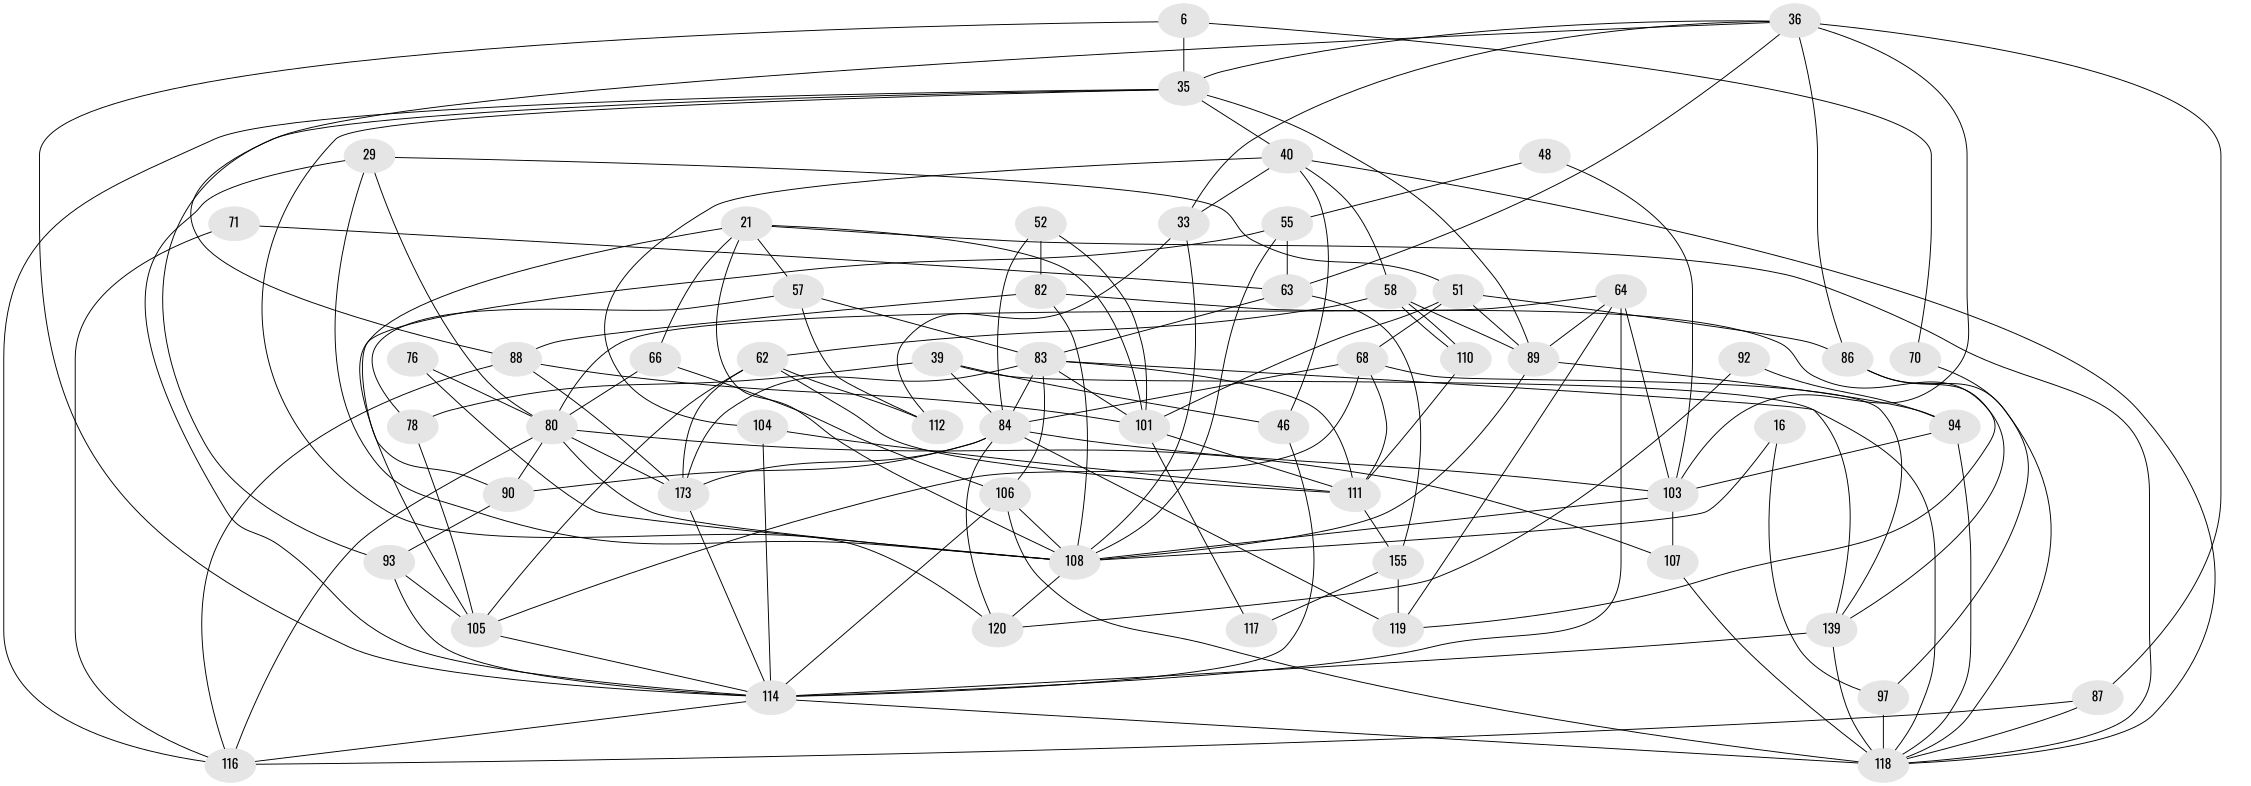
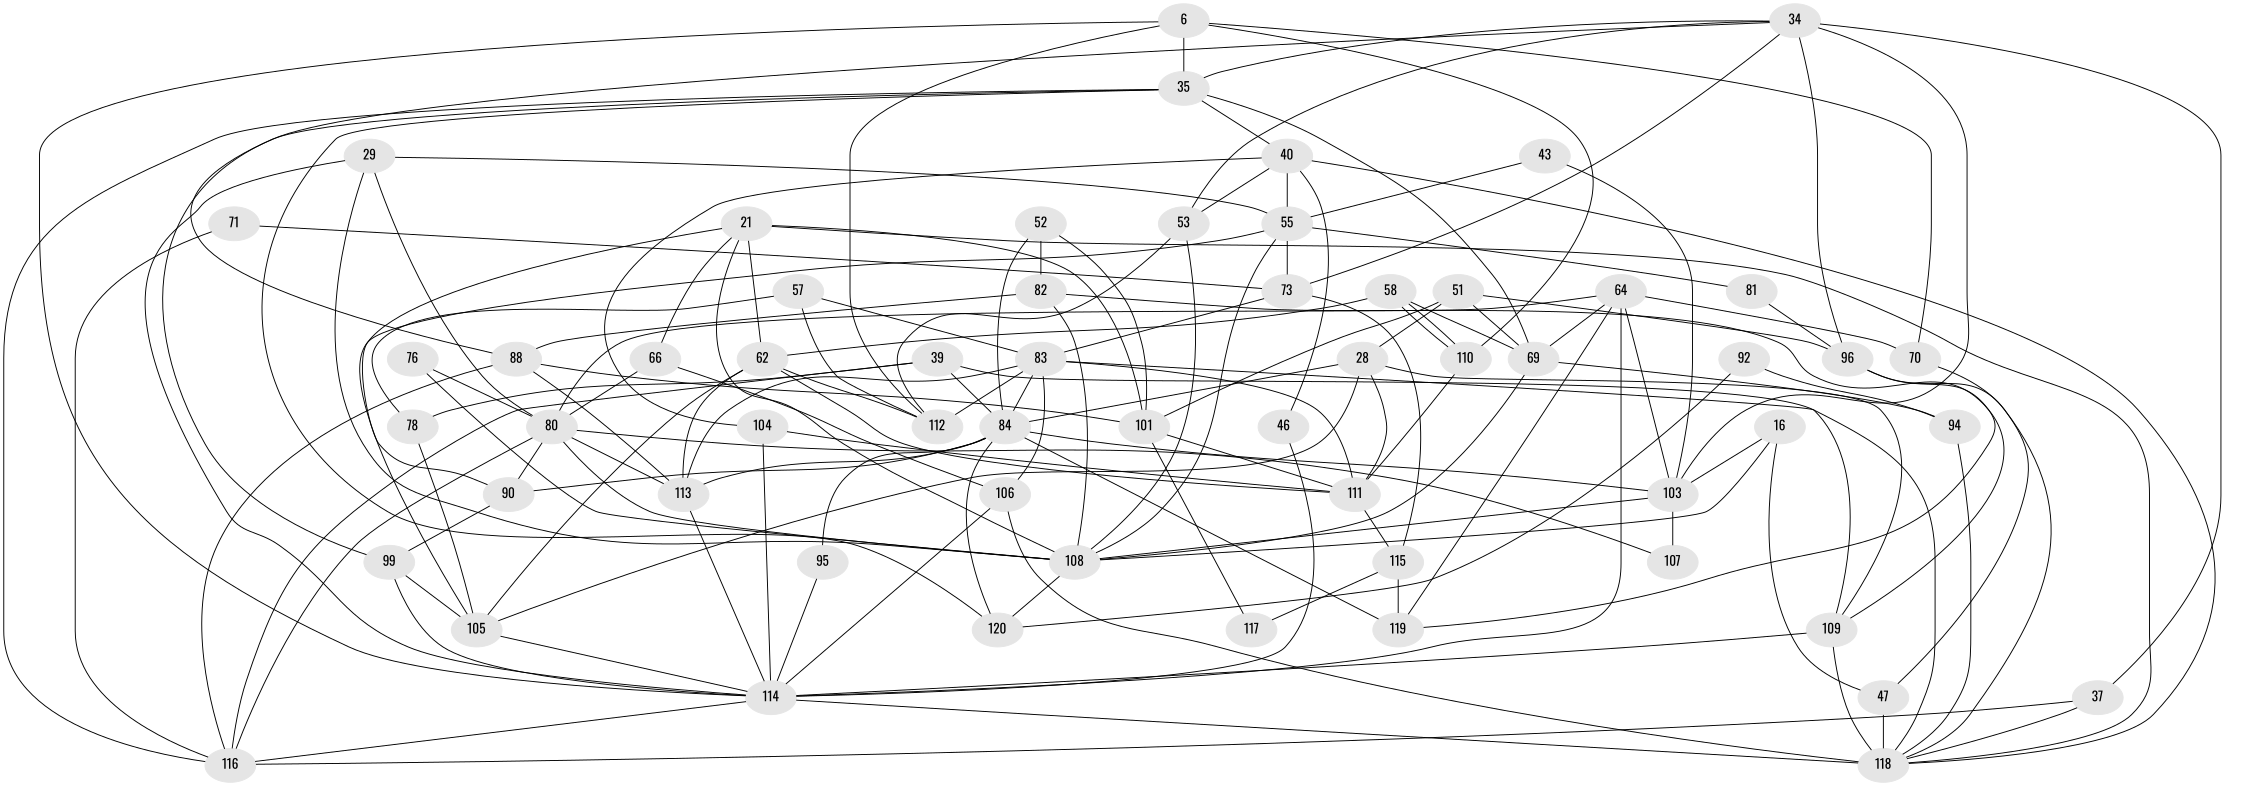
  graph {
    fontname=Oswald
    node [color=gray90 fontname=Oswald style=filled]
    edge [fontname=Oswald]
    35 [super="+14+22"]
    40 [super="+8+17"]
-   89 [super="+74"]
-   99 [super="+60" label=93]
+   89 [super="+74" label=69]
+   99 [super="+60"]
    116 [super="+72"]
    120 [super="+30"]
    6
    70
    110
    112 [super="+100"]
    114 [super="+27+50+28+59"]
    66 [super="+19"]
    80 [super="+63+56"]
    106 [super="+13"]
-   97
+   97 [label=47]
    111 [super="+41+67+91"]
    118 [super="+61+47+102"]
    16
    108 [super="+45+36"]
    57 [super="+12"]
    78
    83 [super="+79+77"]
    21
    90
    101 [super="+86"]
    117
    29 [super="+9"]
    51 [super="+15"]
-   96 [super="+37" label=86]
-   68
-   113 [super="+85" label=173]
+   96 [super="+37"]
+   68 [label=28]
+   113 [super="+85"]
    107 [super="+32"]
-   34 [super="+24" label=36]
-   53 [label=33]
-   87 [super="+75"]
+   34 [super="+24"]
+   53
+   87 [super="+75" label=37]
    88 [super="+54"]
    103 [super="+1"]
-   73 [label=63]
+   73
    52
    84 [super="+42+44+65"]
    82
    119
    46
    55 [super="+23"]
    104
    94
    105 [super="+69"]
    39 [super="+5"]
-   43 [label=48]
-   109 [super="+93" label=139]
-   115 [label=155]
+   95
+   81
+   43
+   109 [super="+93"]
+   115
    62 [super="+25"]
    58
    64 [super="+11"]
    71
    76
    92
    35 -- 40
    35 -- 89 [weight=2]
    35 -- 99
    35 -- 116
    35 -- 120
    40 -- 118
    40 -- 53
    40 -- 46
-   40 -- 58
+   40 -- 55
    40 -- 104 [weight=2]
    89 -- 108
    89 -- 94
    99 -- 114 [weight=2]
    99 -- 105 [weight=2]
    6 -- 35
    6 -- 70
+   6 -- 110
+   6 -- 112
    6 -- 114
    70 -- 97
    110 -- 111
    114 -- 116
    114 -- 118
    66 -- 80 [weight=2]
    66 -- 106
    80 -- 116
    80 -- 108
    80 -- 90 [weight=2]
    80 -- 113
    80 -- 107
    106 -- 114
    106 -- 118
-   106 -- 108
    97 -- 118 [weight=2]
    111 -- 115
    16 -- 97
    16 -- 108
    108 -- 120 [weight=2]
    57 -- 112 [weight=2]
    57 -- 78
    57 -- 83
    78 -- 105
    83 -- 106
    83 -- 111 [weight=2]
-   83 -- 101
+   83 -- 112
    83 -- 113 [weight=2]
    83 -- 84
    83 -- 109
    21 -- 66
    21 -- 118
    21 -- 108 [weight=2]
-   21 -- 57 [weight=2]
+   21 -- 62 [weight=2]
    21 -- 90
    21 -- 101
    90 -- 99
    101 -- 111
    101 -- 117
    29 -- 114 [weight=2]
    29 -- 80
    29 -- 108
-   29 -- 51
+   29 -- 55
    51 -- 89
    51 -- 101
    51 -- 96 [weight=2]
    51 -- 68
    96 -- 118
    96 -- 119
    68 -- 111
    68 -- 84
    68 -- 105
    68 -- 109
    113 -- 114
-   107 -- 118
    34 -- 35
    34 -- 96
    34 -- 53
    34 -- 87
    34 -- 88
    34 -- 103 [weight=2]
    34 -- 73
    53 -- 112
    53 -- 108
    87 -- 116
    87 -- 118
    88 -- 116
    88 -- 101
    88 -- 113
    103 -- 108 [weight=2]
    103 -- 107
    73 -- 83
    73 -- 115
    52 -- 101
    52 -- 84
    52 -- 82
    84 -- 120
    84 -- 90
    84 -- 113
    84 -- 103 [weight=2]
    84 -- 119
+   84 -- 95
    82 -- 108
    82 -- 88
    82 -- 109
    46 -- 114
    55 -- 108 [weight=2]
    55 -- 73
    55 -- 105
+   55 -- 81
    104 -- 114 [weight=2]
    104 -- 111 [weight=2]
    94 -- 118
-   94 -- 103
+   16 -- 103
    105 -- 114
-   39 -- 46
+   39 -- 116
    39 -- 118 [weight=2]
    39 -- 78
    39 -- 84
+   95 -- 114
+   81 -- 96
    43 -- 103
    43 -- 55 [weight=2]
    109 -- 114
    109 -- 118 [weight=3]
    115 -- 117
    115 -- 119
    62 -- 112
    62 -- 111
    62 -- 113
    62 -- 105
    58 -- 89
    58 -- 110
    58 -- 110
    58 -- 62
    64 -- 89 [weight=2]
+   64 -- 70
    64 -- 114 [weight=2]
    64 -- 80 [weight=3]
    64 -- 103
    64 -- 119
    71 -- 116
    71 -- 73
    76 -- 80
    76 -- 108
    92 -- 120
    92 -- 94
  }
